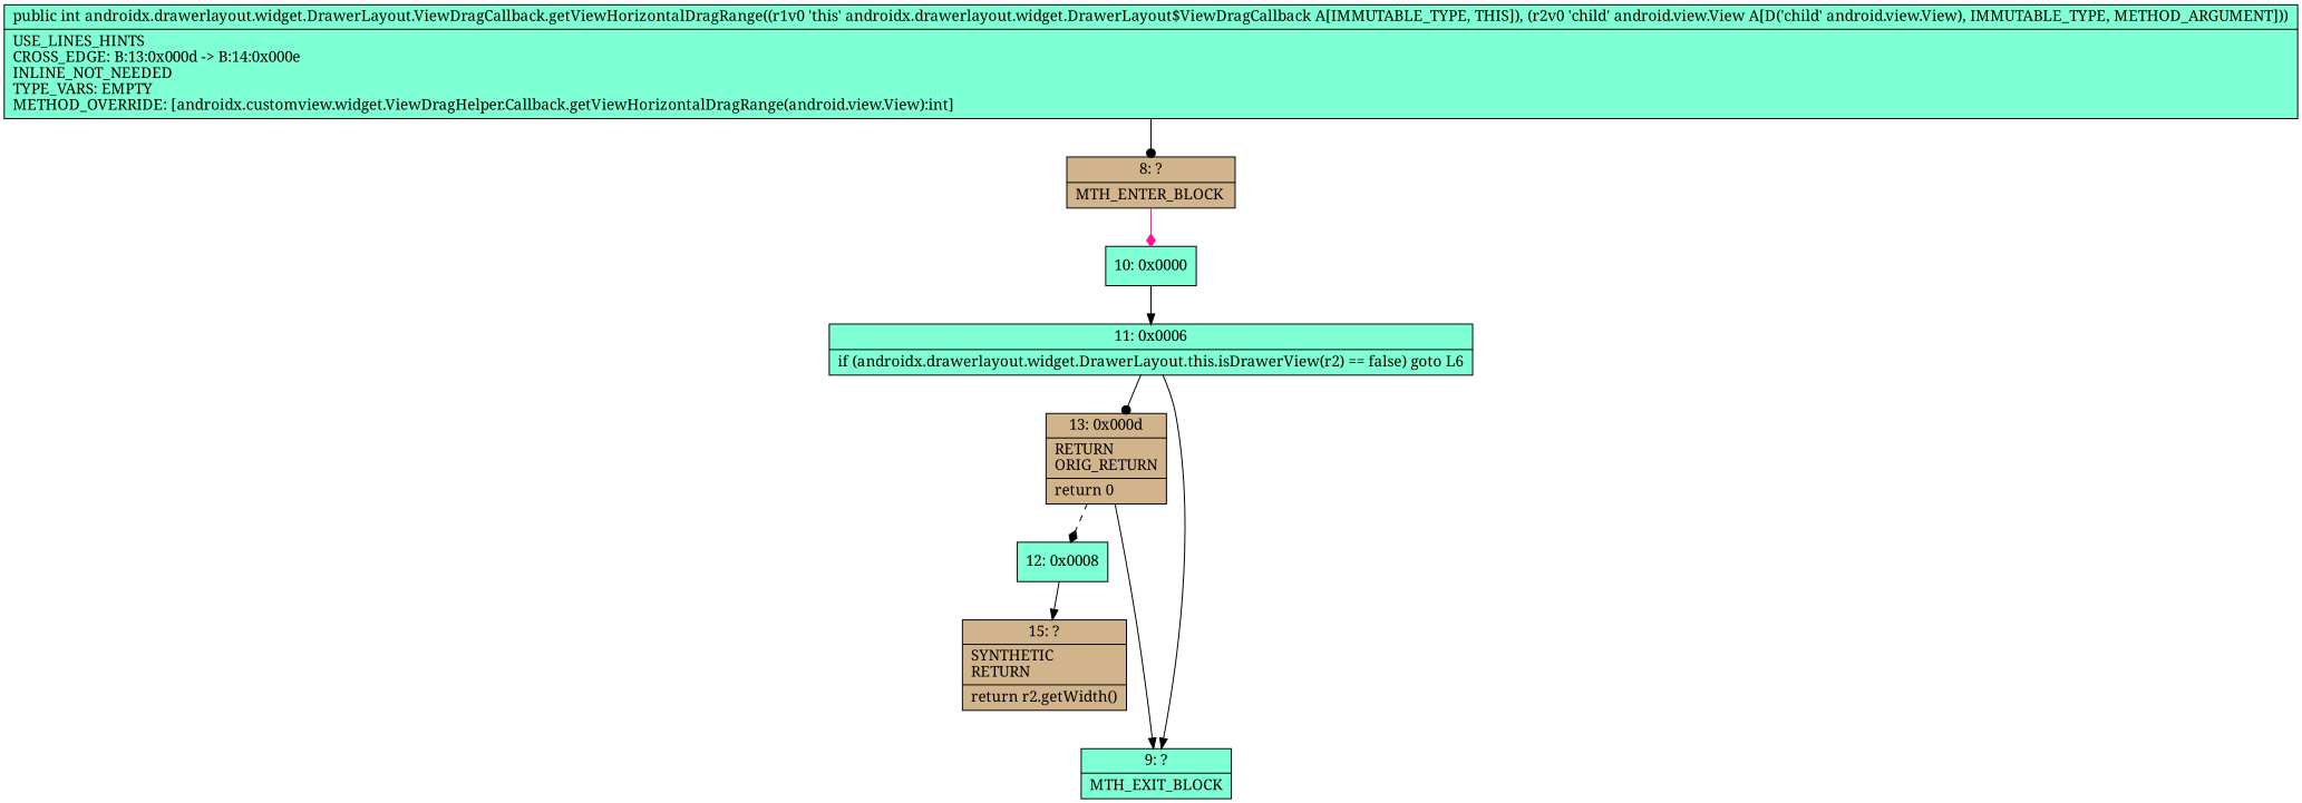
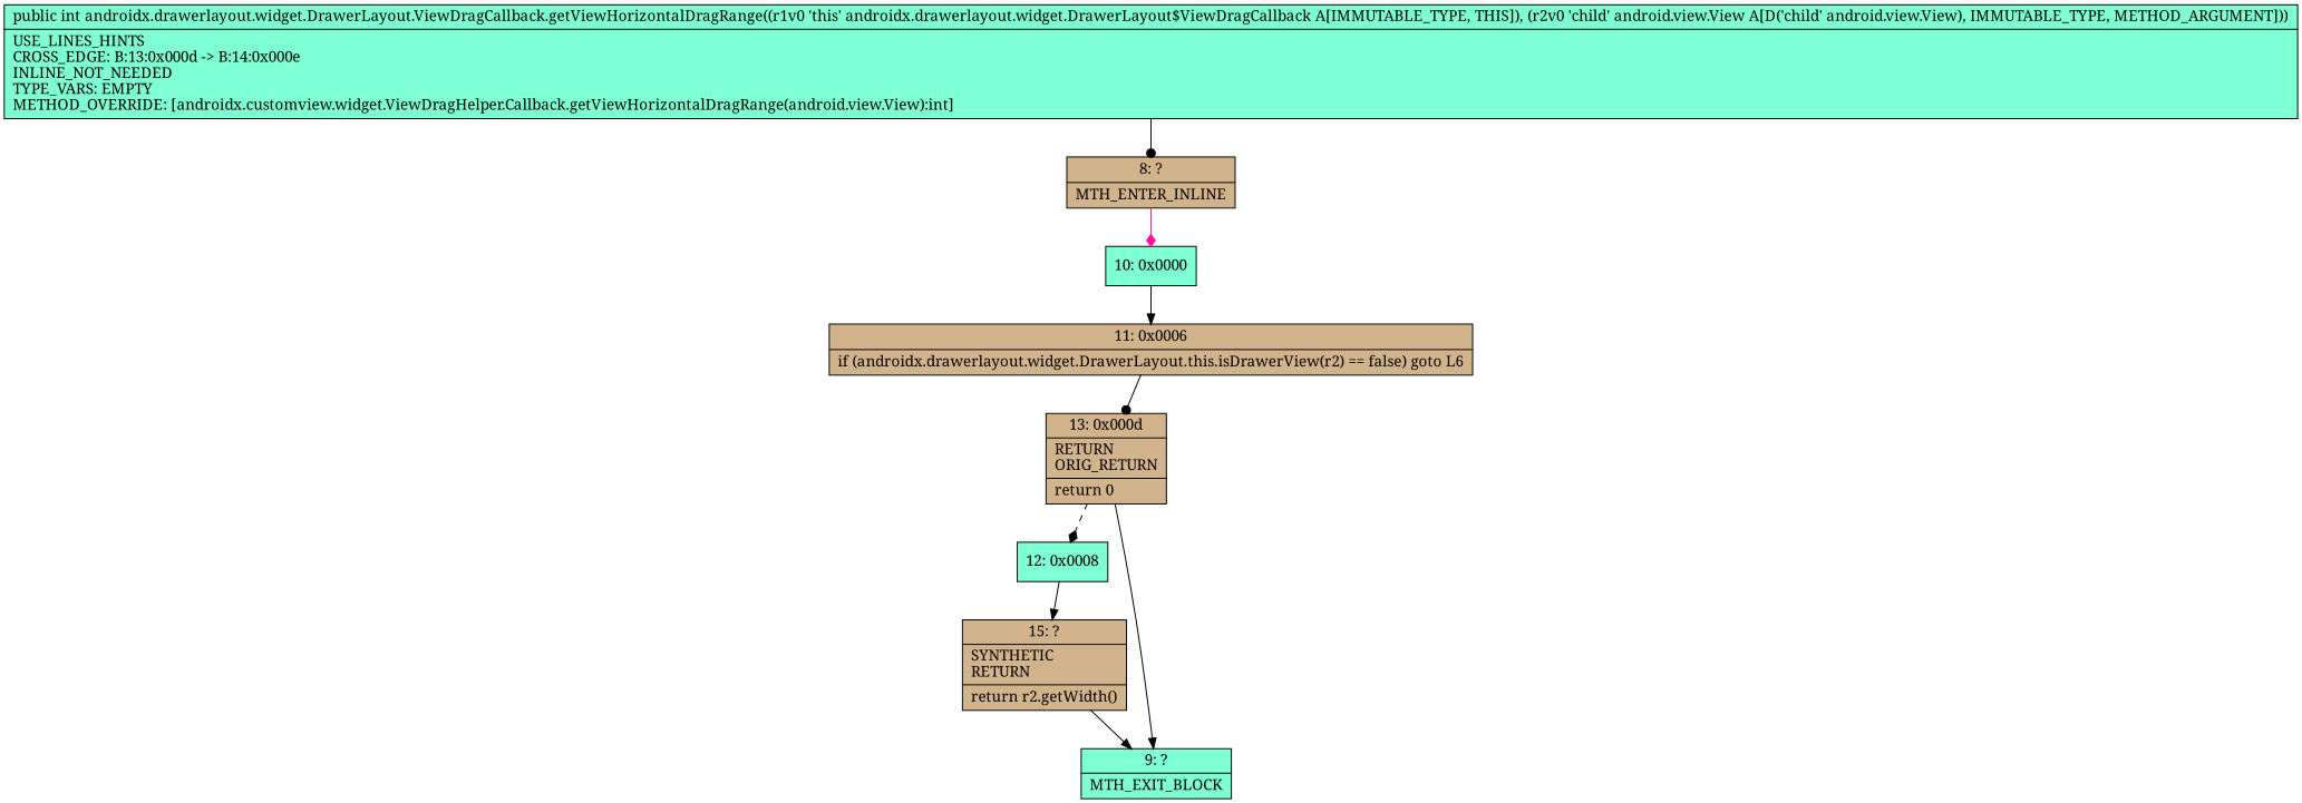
  digraph {
    fontname="Noto Serif"
    node [fillcolor=aquamarine fontname="Noto Serif" shape=record style=filled]
    edge [arrowhead=normal color=black fontname="Noto Serif"]
-   n1 [fillcolor=tan label="{8\:\ ?|MTH_ENTER_BLOCK\l}"]
+   n1 [fillcolor=tan label="{8\:\ ?|MTH_ENTER_INLINE\l}"]
    n2 [label="{10\:\ 0x0000}"]
-   n3 [label="{11\:\ 0x0006|if (androidx.drawerlayout.widget.DrawerLayout.this.isDrawerView(r2) == false) goto L6\l}"]
+   n3 [fillcolor=tan label="{11\:\ 0x0006|if (androidx.drawerlayout.widget.DrawerLayout.this.isDrawerView(r2) == false) goto L6\l}"]
    n4 [fillcolor=tan label="{13\:\ 0x000d|RETURN\lORIG_RETURN\l|return 0\l}"]
    n5 [label="{12\:\ 0x0008}"]
    n6 [fillcolor=tan label="{15\:\ ?|SYNTHETIC\lRETURN\l|return r2.getWidth()\l}"]
    n7 [label="{9\:\ ?|MTH_EXIT_BLOCK\l}"]
    n8 [label="{public int androidx.drawerlayout.widget.DrawerLayout.ViewDragCallback.getViewHorizontalDragRange((r1v0 'this' androidx.drawerlayout.widget.DrawerLayout$ViewDragCallback A[IMMUTABLE_TYPE, THIS]), (r2v0 'child' android.view.View A[D('child' android.view.View), IMMUTABLE_TYPE, METHOD_ARGUMENT]))  | USE_LINES_HINTS\lCROSS_EDGE: B:13:0x000d \-\> B:14:0x000e\lINLINE_NOT_NEEDED\lTYPE_VARS: EMPTY\lMETHOD_OVERRIDE: [androidx.customview.widget.ViewDragHelper.Callback.getViewHorizontalDragRange(android.view.View):int]\l}"]
    n1 -> n2 [arrowhead=diamond color=deeppink]
    n2 -> n3
    n3 -> n4 [arrowhead=dot]
    n4 -> n5 [arrowhead=diamond style=dashed]
    n4 -> n7
    n5 -> n6
-   n3 -> n7
+   n6 -> n7
    n8 -> n1 [arrowhead=dot]
  }
